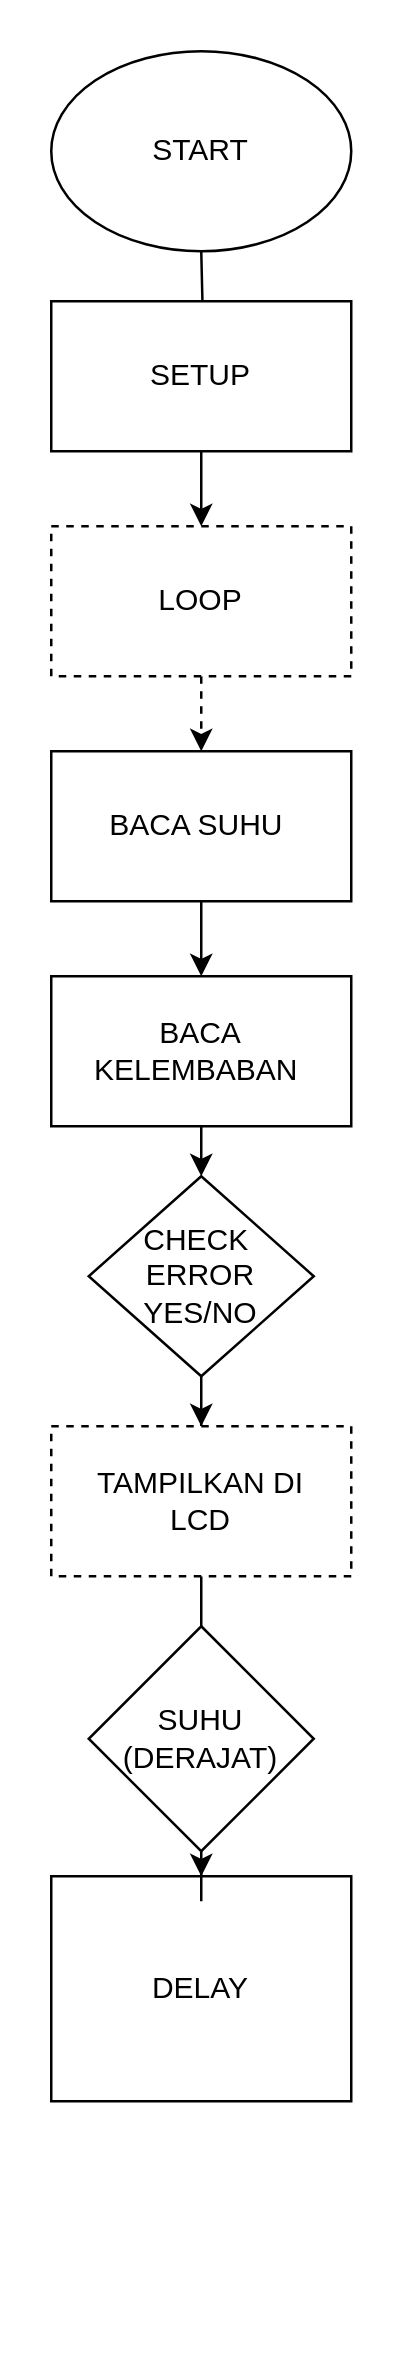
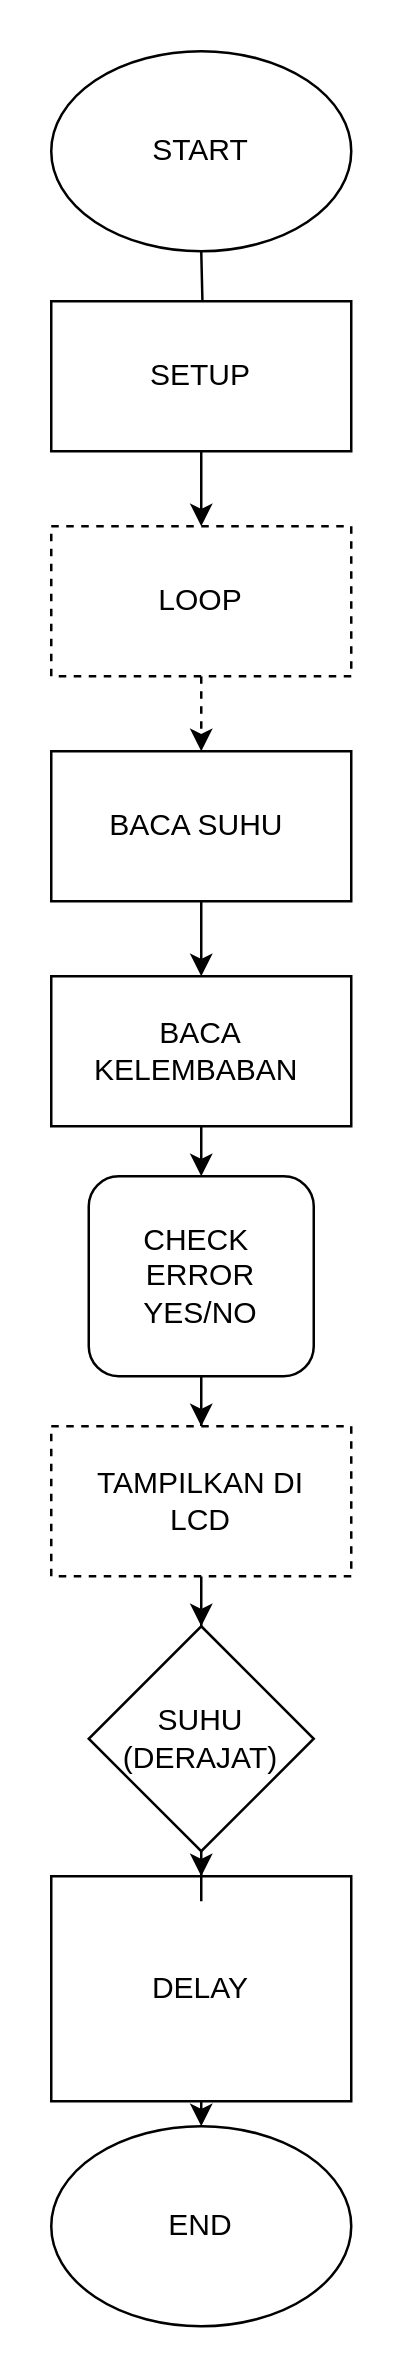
  <mxCell id="0" />
  <mxCell id="1" parent="0" />
  <mxCell id="2" style="edgeStyle=orthogonalEdgeStyle;rounded=0;orthogonalLoop=1;jettySize=auto;html=1;exitX=0.5;exitY=1;exitDx=0;exitDy=0;" parent="1" target="4" edge="1"><mxGeometry relative="1" as="geometry"><mxPoint x="80" y="100" as="sourcePoint" /></mxGeometry></mxCell>
  <mxCell id="3" style="edgeStyle=orthogonalEdgeStyle;rounded=0;orthogonalLoop=1;jettySize=auto;html=1;exitX=0.5;exitY=1;exitDx=0;exitDy=0;" parent="1" source="4" target="6" edge="1"><mxGeometry relative="1" as="geometry" /></mxCell>
  <mxCell id="4" value="SETUP" style="rounded=0;whiteSpace=wrap;html=1;" parent="1" vertex="1"><mxGeometry x="20" y="120" width="120" height="60" as="geometry" /></mxCell>
  <mxCell id="5" style="edgeStyle=orthogonalEdgeStyle;rounded=0;orthogonalLoop=1;jettySize=auto;html=1;exitX=0.5;exitY=1;exitDx=0;exitDy=0;entryX=0.5;entryY=0;entryDx=0;entryDy=0;dashed=1;" parent="1" source="6" target="8" edge="1"><mxGeometry relative="1" as="geometry" /></mxCell>
  <mxCell id="6" value="LOOP" style="rounded=0;whiteSpace=wrap;html=1;dashed=1;" parent="1" vertex="1"><mxGeometry x="20" y="210" width="120" height="60" as="geometry" /></mxCell>
  <mxCell id="7" style="edgeStyle=orthogonalEdgeStyle;rounded=0;orthogonalLoop=1;jettySize=auto;html=1;exitX=0.5;exitY=1;exitDx=0;exitDy=0;entryX=0.5;entryY=0;entryDx=0;entryDy=0;" parent="1" source="8" target="17" edge="1"><mxGeometry relative="1" as="geometry" /></mxCell>
  <mxCell id="8" value="BACA SUHU&amp;nbsp;" style="rounded=0;whiteSpace=wrap;html=1;" parent="1" vertex="1"><mxGeometry x="20" y="300" width="120" height="60" as="geometry" /></mxCell>
  <mxCell id="9" style="edgeStyle=orthogonalEdgeStyle;rounded=0;orthogonalLoop=1;jettySize=auto;html=1;exitX=0.5;exitY=1;exitDx=0;exitDy=0;" parent="1" source="10" target="12" edge="1"><mxGeometry relative="1" as="geometry" /></mxCell>
- <mxCell id="10" value="CHECK&amp;nbsp;&lt;div&gt;ERROR&lt;/div&gt;&lt;div&gt;YES/NO&lt;/div&gt;" style="rhombus;whiteSpace=wrap;html=1;" parent="1" vertex="1"><mxGeometry x="35" y="470" width="90" height="80" as="geometry" /></mxCell>
- <mxCell id="11" value="" style="edgeStyle=orthogonalEdgeStyle;rounded=0;orthogonalLoop=1;jettySize=auto;html=1;endArrow=none;" edge="1" parent="1" source="12" target="20"><mxGeometry relative="1" as="geometry" /></mxCell>
+ <mxCell id="10" value="CHECK&amp;nbsp;&lt;div&gt;ERROR&lt;/div&gt;&lt;div&gt;YES/NO&lt;/div&gt;" style="whiteSpace=wrap;html=1;rounded=1;" parent="1" vertex="1"><mxGeometry x="35" y="470" width="90" height="80" as="geometry" /></mxCell>
+ <mxCell id="11" value="" style="edgeStyle=orthogonalEdgeStyle;rounded=0;orthogonalLoop=1;jettySize=auto;html=1;" edge="1" parent="1" source="12" target="20"><mxGeometry relative="1" as="geometry" /></mxCell>
  <mxCell id="12" value="TAMPILKAN DI&lt;div&gt;LCD&lt;/div&gt;" style="rounded=0;whiteSpace=wrap;html=1;dashed=1;" parent="1" vertex="1"><mxGeometry x="20" y="570" width="120" height="60" as="geometry" /></mxCell>
+ <mxCell id="13" style="edgeStyle=orthogonalEdgeStyle;rounded=0;orthogonalLoop=1;jettySize=auto;html=1;exitX=0.5;exitY=1;exitDx=0;exitDy=0;entryX=0.5;entryY=0;entryDx=0;entryDy=0;" parent="1" source="14" target="15" edge="1"><mxGeometry relative="1" as="geometry" /></mxCell>
  <mxCell id="14" value="DELAY" style="rounded=0;whiteSpace=wrap;html=1;" parent="1" vertex="1"><mxGeometry x="20" y="750" width="120" height="90" as="geometry" /></mxCell>
+ <mxCell id="15" value="END" style="ellipse;whiteSpace=wrap;html=1;" parent="1" vertex="1"><mxGeometry x="20" y="850" width="120" height="80" as="geometry" /></mxCell>
  <mxCell id="16" style="edgeStyle=orthogonalEdgeStyle;rounded=0;orthogonalLoop=1;jettySize=auto;html=1;exitX=0.5;exitY=1;exitDx=0;exitDy=0;entryX=0.5;entryY=0;entryDx=0;entryDy=0;" parent="1" source="17" target="10" edge="1"><mxGeometry relative="1" as="geometry" /></mxCell>
  <mxCell id="17" value="BACA KELEMBABAN&amp;nbsp;" style="rounded=0;whiteSpace=wrap;html=1;" parent="1" vertex="1"><mxGeometry x="20" y="390" width="120" height="60" as="geometry" /></mxCell>
  <mxCell id="18" value="START" style="ellipse;whiteSpace=wrap;html=1;" parent="1" vertex="1"><mxGeometry x="20" width="120" height="80" as="geometry" y="20" /></mxCell>
  <mxCell id="19" value="" style="edgeStyle=orthogonalEdgeStyle;rounded=0;orthogonalLoop=1;jettySize=auto;html=1;" edge="1" parent="1" source="20" target="14"><mxGeometry relative="1" as="geometry" /></mxCell>
  <mxCell id="20" value="SUHU (DERAJAT)" style="rhombus;whiteSpace=wrap;html=1;rounded=0;" vertex="1" parent="1"><mxGeometry x="35" y="650" width="90" height="90" as="geometry" /></mxCell>
